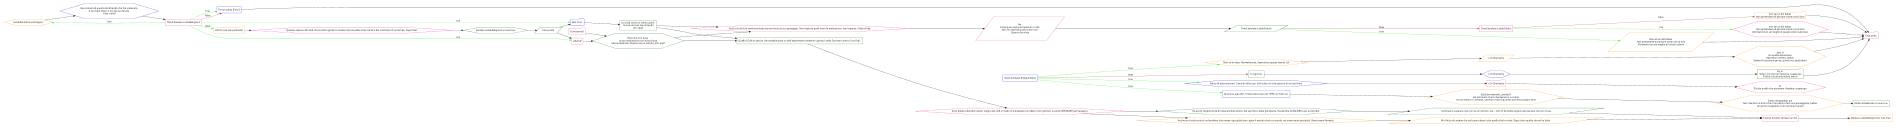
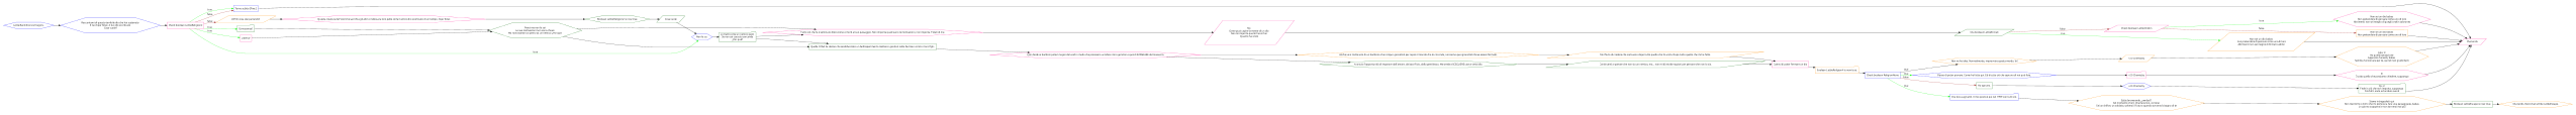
  digraph {
    fontname=Ubuntu
    rankdir=LR
    node [color=deeppink fontname=Ubuntu shape=hexagon]
    edge [fontname=Ubuntu]
-   "LettieRank4Convo2 begins." [color=darkorange]
+   "LettieRank4Convo2 begins." [color=blue]
    n2 [color=blue label="Raccontami di questo terribile dio che hai scatenato \nIl tuo Xipe Totec, il tuo dio scorticato \nCosa vuole?"]
    n3 [label="Check boolean LettieReligion2" shape=box]
    n4 [label="Libertà?" shape=box]
-   n5 [label="Conoscenza?" shape=folder]
-   n6 [color=blue label="Non lo so." shape=folder]
+   n5 [color=darkgreen label="Conoscenza?" shape=folder]
+   n6 [color=blue label="Non lo so."]
    n7 [color=blue label="Torno subito [Fine.]" shape=box]
-   n8 [color=darkorange label="Uh? Di cosa stai parlando?" shape=folder]
+   n8 [color=darkorange label="Uh? Di cosa stai parlando?" shape=parallelogram]
    n9 [color=darkgreen label="Pensi ma non lo sai \nLe sue motivazioni non sono chiare \nMa nonostante ciò pensi sia un nemico ¿Por qué?"]
    n10 [color=darkgreen label="Lo tratti come un nemico però \nSe non sai cosa sta cercando\n¿Por qué?" shape=folder]
-   "Chat ends." [shape=folder]
+   "Chat ends." [shape=parallelogram]
    n12 [label="Questa creatura del Void che sacrifica gli altri e indossa la loro pelle come l'antico dio scorticato di un tempo, Xipe Totec"]
    n13 [color=darkgreen label="Quella COSA ha deciso che sarebbe stato un bell'esperimento mettere i genitori nella Zariman contro i loro figli -" shape=box]
    n14 [label="Tutto ciò che fa è seminare distruzione e morti al suo passaggio. Non importa quali siano le motivazioni, non importa. Fidati di me."]
    n15 [color=darkgreen label="Boolean LettieReligion2 is now true."]
    n16 [label="E poi diede ai bambini poteri magici del void in modo che potessero uccidere i loro genitori e quindi IMPARARE dal massacro."]
    n17 [label="No \nCome puoi capire la mente di un dio \nNon mi importa quanti hanni hai \nQuanto hai visto" shape=parallelogram]
    n18 [color=darkgreen label="Cosa vuole" shape=parallelogram]
    n19 [color=darkgreen label="Ha avuto l'opportunità di imparare dall'amore, dal sacrificio, dalla gentilezza. Ma sembra SCEGLIERE caos e omicidio."]
    n20 [color=darkorange label="Anche se si tratta solo di un bambino che rompe i giocattoli per capire il mondo che lo circonda, noi siamo quei giocattoli. Deve essere fermato."]
-   n21 [color=darkgreen label="Check boolean LettieEntrati" shape=parallelogram]
+   n21 [color=darkgreen label="Ora boolean LettieEntrati" shape=parallelogram]
    n22 [color=darkgreen label="Continuerò a sperare che non sia un nemico, ma... non mi dà molte ragioni per pensare che non lo sia." shape=parallelogram]
    n23 [color=darkorange label="Mi rifiuto di credere che sia buono dopo tutto quello che ho visto. Dopo tutto quello che mi ha fatto." shape=parallelogram]
    n24 [color=darkorange label="Non sei un dio babas \nNon pretendere di pensare come uno di loro\nAltrimenti non sei meglio di Entrati cabrón" shape=parallelogram]
-   n25 [label="Check boolean LettieOrokin" shape=box]
+   n25 [label="Check boolean LettieOrokin" shape=parallelogram]
    n26 [label="E pensi di poter fermare un dio" shape=box]
    n27 [label="Non sei un dio babas \nNon pretendere di pensare come uno di loro\nAltrimenti non sei meglio di quegli orokin cabrones"]
    n28 [color=darkorange label="Non sei un dio babas \nNon pretendere di pensare come uno di loro" shape=folder]
    n29 [color=darkorange label="Boolean LettieReligion4 is now true." shape=folder]
    n30 [color=blue label="Check boolean ReligionNone" shape=box]
    n31 [color=darkorange label="Non ne ho idea. Normalmente, improvviso questa merda. lol"]
    n32 [color=blue label="Penso di poter provare. Come ho fatto qui. Ed è tutto ciò che ognuno di noi può fare."]
    n33 [color=blue label="Ora tocca agli altri. Il mio posto è qui nel 1999 con tutti voi." shape=folder]
    n34 [color=darkgreen label="Ho ognuno." shape=box]
    n35 [color=darkorange label="+20 Chemistry" shape=parallelogram]
    n36 [label="+20 Chemistry" shape=folder]
    n37 [color=darkorange label="Estás bromeando, ¿verdad? \nNel momento che ti chiameranno, correrai \nSei un drifter, un soldato, salverai il futuro quando avranno bisogno di te"]
    n38 [color=blue label="+20 Chemistry"]
    n39 [color=darkorange label="Jaja, sì \nHo quella sensazione \nApprezzo l'onestà, babas \nSembra funzionare per te, quindi non giudicherò"]
    n40 [label="Sì \nÈ tutto quello che possiamo chiedere, suppongo"]
    n41 [color=darkorange label="Siamo intrappolati qui \nNon mentirmi o dirmi che mi porterai a fare una passeggiata, babas \nUn giorno scapperai e non tornerai mai più"]
    n42 [color=darkgreen label="Ay, sì \nFede in ciò che non importa, suppongo \nFinché ti aiuta ad andare avanti" shape=folder]
-   n43 [color=darkgreen label="Estás LettieEscape is now true." shape=box]
+   n43 [color=darkgreen label="Boolean LettieEscape is now true." shape=box]
+   "Chat ends. Next chat will be LettieEscape." [color=darkorange]
    "LettieRank4Convo2 begins." -> n2
    n2 -> n3
    n3 -> n4 [color=green label=true]
-   n3 -> "LettieRank4Convo2 begins." [color=green label=true]
+   n3 -> n5 [color=green label=true]
    n3 -> n6 [color=green label=true]
    n3 -> n7 [color=green label=true]
    n3 -> n7 [color=brown label=false]
-   n3 -> n8 [color=green label=false]
+   n3 -> n8 [color=brown label=false]
    n4 -> n9
    n5 -> n9
    n6 -> n10
    n7 -> "Chat ends."
    n8 -> n12
    n9 -> n13
    n9 -> n14
    n10 -> n13
    n10 -> n14
    n12 -> n15
    n13 -> n16
    n14 -> n17
    n15 -> n18
    n16 -> n19
    n16 -> n20
    n17 -> n21
-   n18 -> n4
    n18 -> n6
    n19 -> n22
    n20 -> n23
    n21 -> n24 [color=green label=true]
    n21 -> n25 [color=brown label=false]
    n22 -> n26
    n23 -> n26
    n24 -> "Chat ends."
    n25 -> n27 [color=green label=true]
    n25 -> n28 [color=brown label=false]
    n26 -> n29
    n27 -> "Chat ends."
    n28 -> "Chat ends."
-   n30 -> n31 [color=green label=true]
+   n29 -> n30
+   n30 -> n31 [color=black label=true]
    n30 -> n32 [color=green label=true]
    n30 -> n33 [color=green label=true]
    n30 -> n34 [color=brown label=false]
    n31 -> n35
    n32 -> n36
    n33 -> n37
    n34 -> n38
    n35 -> n39
    n36 -> n40
    n37 -> n41
    n38 -> n42
    n39 -> "Chat ends."
+   n40 -> "Chat ends."
    n41 -> n43
    n42 -> "Chat ends."
+   n43 -> "Chat ends. Next chat will be LettieEscape."
  }
